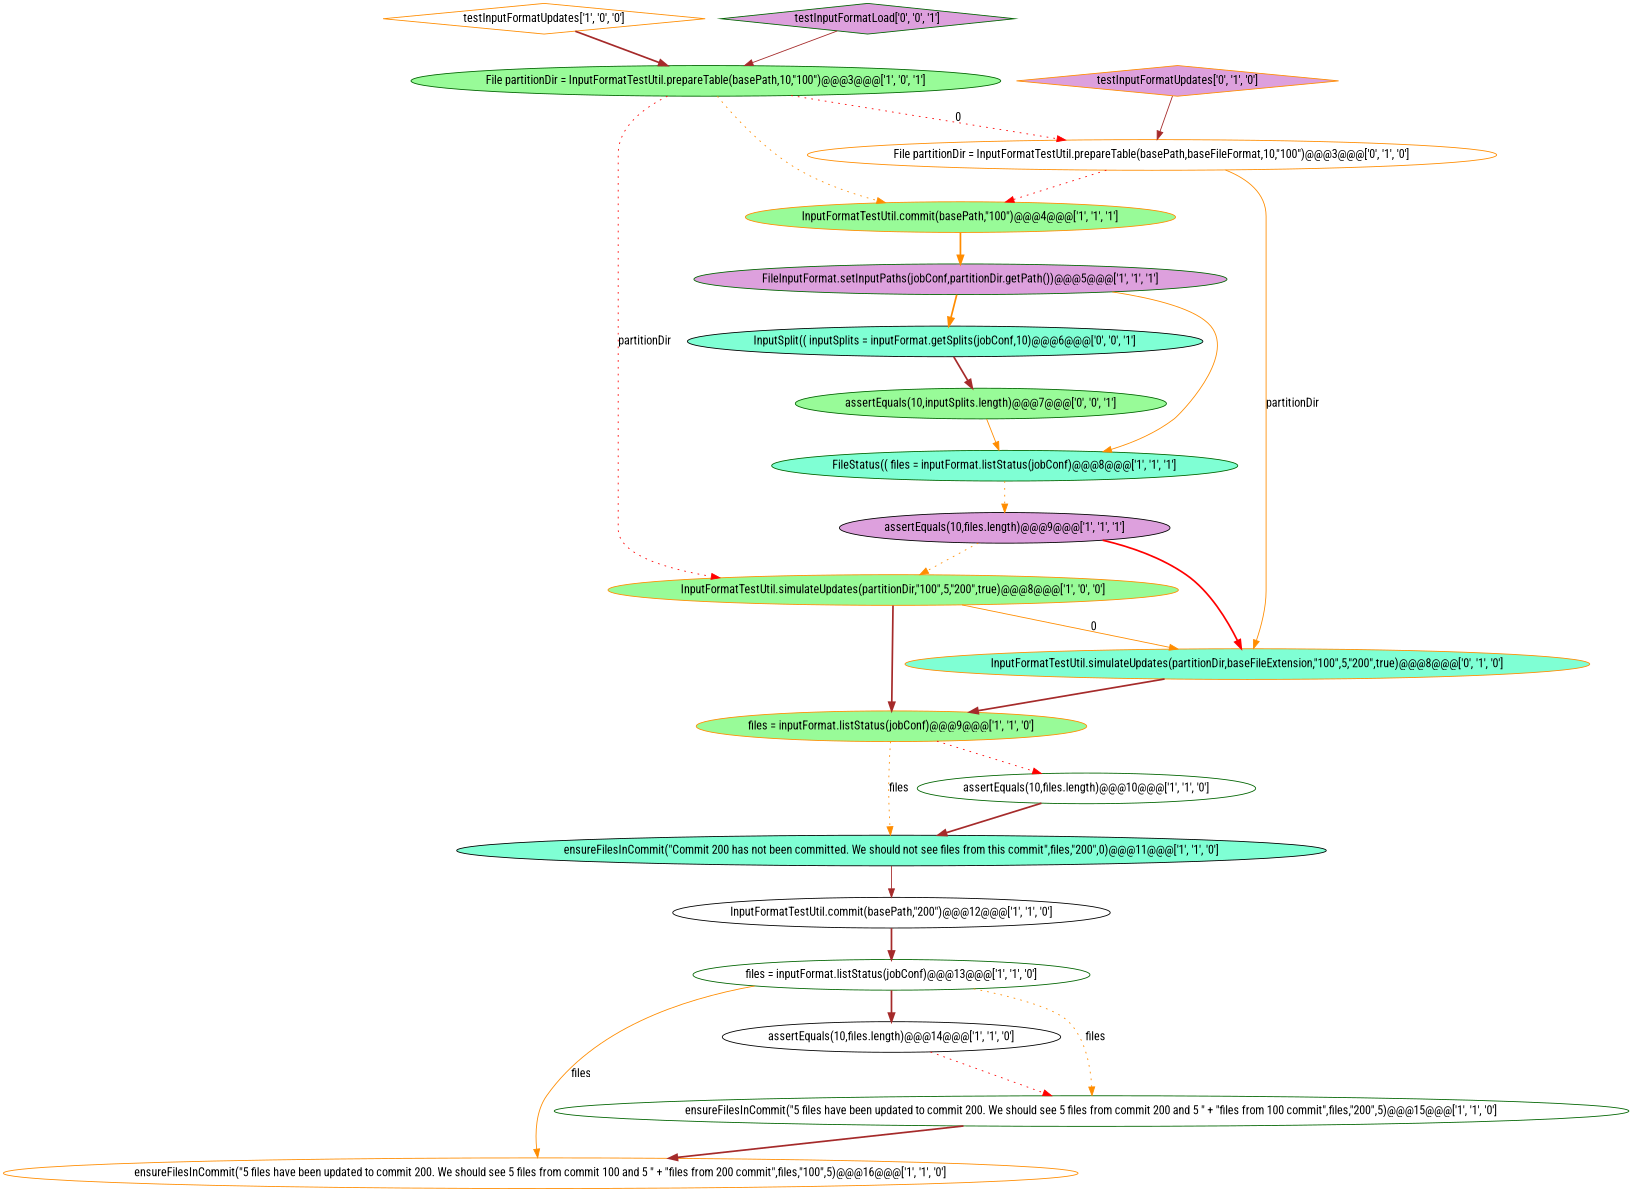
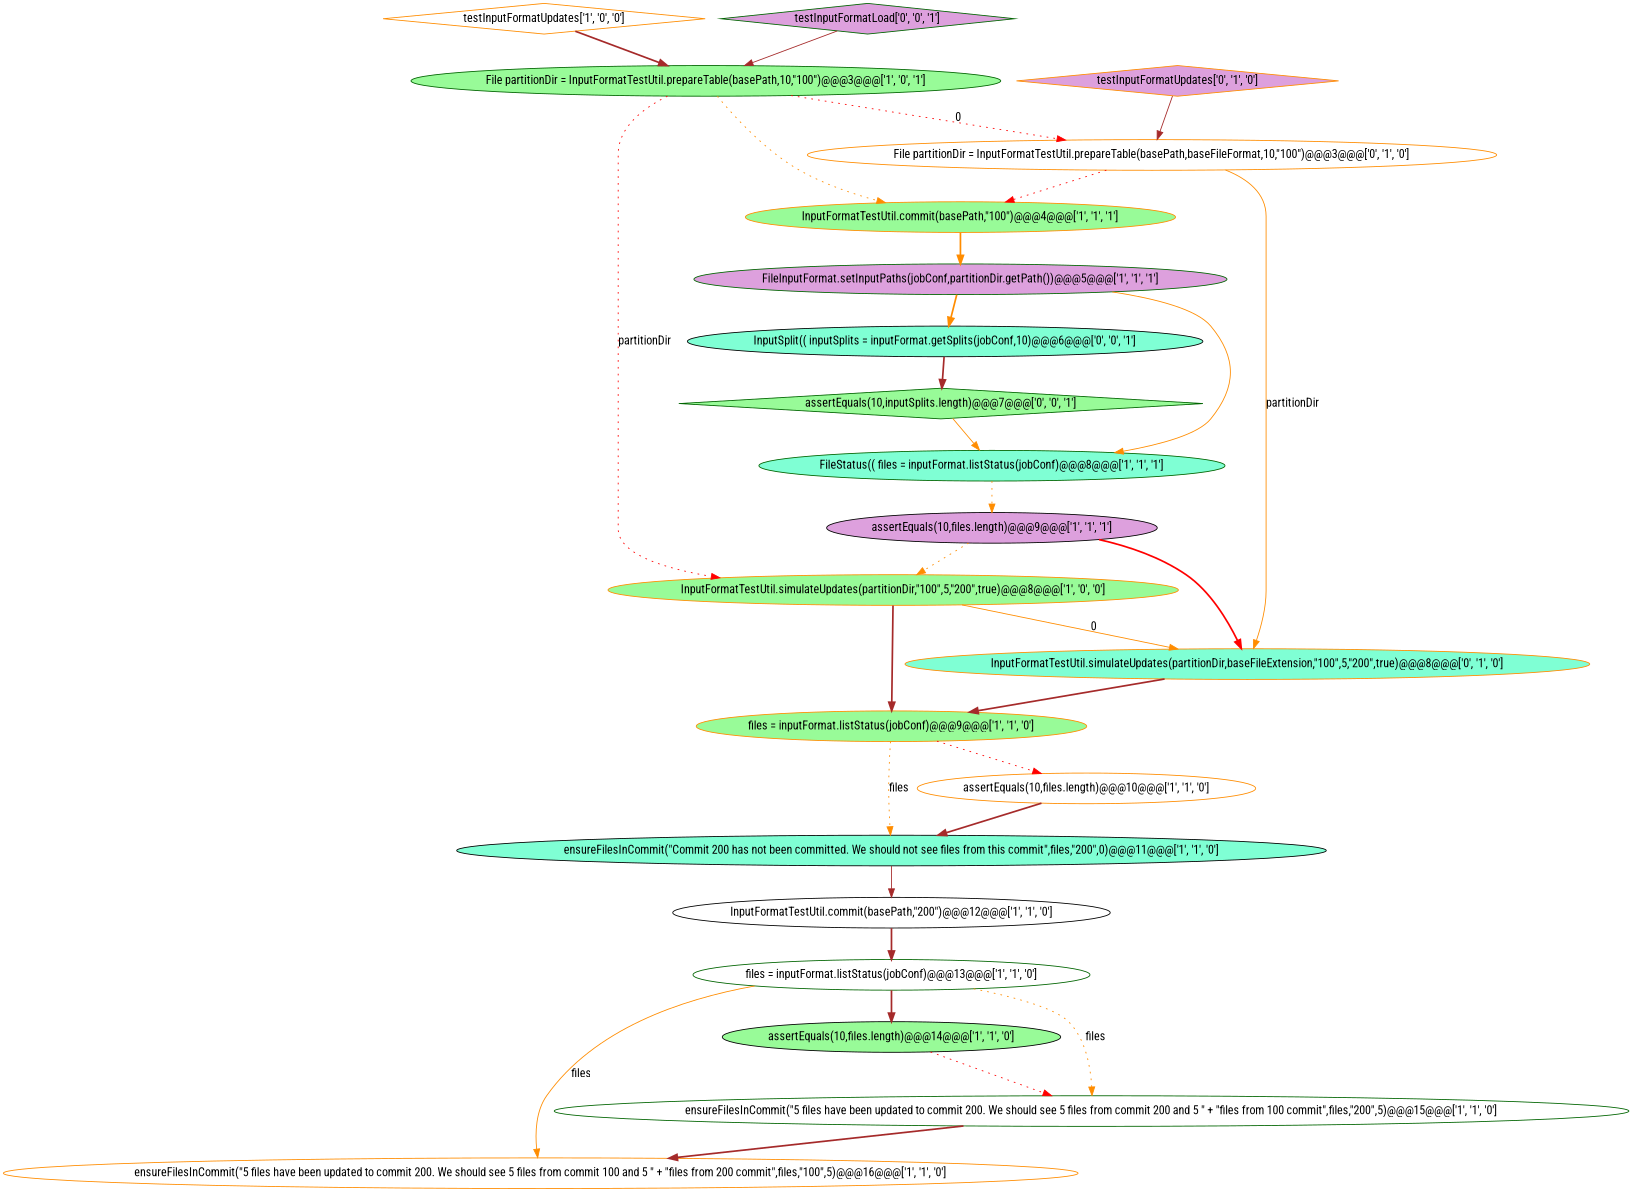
  digraph {
    fontname="Roboto Condensed"
    node [color=darkorange fillcolor=white fontname="Roboto Condensed" shape=ellipse style=filled]
    edge [color=darkorange fontname="Roboto Condensed" style=bold]
    n1 [label="testInputFormatUpdates['1', '0', '0']" shape=diamond]
    n2 [color=darkgreen fillcolor=palegreen label="File partitionDir = InputFormatTestUtil.prepareTable(basePath,10,\"100\")@@@3@@@['1', '0', '1']"]
    n3 [fillcolor=palegreen label="InputFormatTestUtil.commit(basePath,\"100\")@@@4@@@['1', '1', '1']"]
    n4 [fillcolor=palegreen label="InputFormatTestUtil.simulateUpdates(partitionDir,\"100\",5,\"200\",true)@@@8@@@['1', '0', '0']"]
    n5 [label="File partitionDir = InputFormatTestUtil.prepareTable(basePath,baseFileFormat,10,\"100\")@@@3@@@['0', '1', '0']"]
    n6 [color=darkgreen fillcolor=plum label="FileInputFormat.setInputPaths(jobConf,partitionDir.getPath())@@@5@@@['1', '1', '1']"]
    n7 [color=darkgreen fillcolor=aquamarine label="FileStatus(( files = inputFormat.listStatus(jobConf)@@@8@@@['1', '1', '1']"]
    n8 [color=black fillcolor=aquamarine label="InputSplit(( inputSplits = inputFormat.getSplits(jobConf,10)@@@6@@@['0', '0', '1']"]
    n9 [color=black fillcolor=plum label="assertEquals(10,files.length)@@@9@@@['1', '1', '1']"]
-   n10 [color=darkgreen fillcolor=palegreen label="assertEquals(10,inputSplits.length)@@@7@@@['0', '0', '1']"]
+   n10 [color=darkgreen fillcolor=palegreen label="assertEquals(10,inputSplits.length)@@@7@@@['0', '0', '1']" shape=diamond]
    n11 [fillcolor=aquamarine label="InputFormatTestUtil.simulateUpdates(partitionDir,baseFileExtension,\"100\",5,\"200\",true)@@@8@@@['0', '1', '0']"]
    n12 [fillcolor=palegreen label="files = inputFormat.listStatus(jobConf)@@@9@@@['1', '1', '0']"]
    n13 [color=black fillcolor=aquamarine label="ensureFilesInCommit(\"Commit 200 has not been committed. We should not see files from this commit\",files,\"200\",0)@@@11@@@['1', '1', '0']"]
-   n14 [color=darkgreen label="assertEquals(10,files.length)@@@10@@@['1', '1', '0']"]
+   n14 [label="assertEquals(10,files.length)@@@10@@@['1', '1', '0']"]
    n15 [color=darkgreen fillcolor=plum label="testInputFormatLoad['0', '0', '1']" shape=diamond]
    n16 [color=black label="InputFormatTestUtil.commit(basePath,\"200\")@@@12@@@['1', '1', '0']"]
    n17 [color=darkgreen label="files = inputFormat.listStatus(jobConf)@@@13@@@['1', '1', '0']"]
    n18 [label="ensureFilesInCommit(\"5 files have been updated to commit 200. We should see 5 files from commit 100 and 5 \" + \"files from 200 commit\",files,\"100\",5)@@@16@@@['1', '1', '0']"]
-   n19 [color=black label="assertEquals(10,files.length)@@@14@@@['1', '1', '0']"]
+   n19 [color=black fillcolor=palegreen label="assertEquals(10,files.length)@@@14@@@['1', '1', '0']"]
    n20 [color=darkgreen label="ensureFilesInCommit(\"5 files have been updated to commit 200. We should see 5 files from commit 200 and 5 \" + \"files from 100 commit\",files,\"200\",5)@@@15@@@['1', '1', '0']"]
    n21 [fillcolor=plum label="testInputFormatUpdates['0', '1', '0']" shape=diamond]
    n1 -> n2 [color=brown]
    n2 -> n3 [style=dotted]
    n2 -> n4 [color=red label=partitionDir style=dotted]
    n2 -> n5 [color=red label=0 style=dotted]
    n3 -> n6
    n4 -> n11 [label=0 style=solid]
    n4 -> n12 [color=brown]
    n5 -> n3 [color=red style=dotted]
    n5 -> n11 [label=partitionDir style=solid]
    n6 -> n7 [style=solid]
    n6 -> n8
    n7 -> n9 [style=dotted]
    n8 -> n10 [color=brown]
    n9 -> n4 [style=dotted]
    n9 -> n11 [color=red]
    n10 -> n7 [style=solid]
    n11 -> n12 [color=brown]
    n12 -> n13 [label=files style=dotted]
    n12 -> n14 [color=red style=dotted]
    n13 -> n16 [color=brown style=solid]
    n14 -> n13 [color=brown]
    n15 -> n2 [color=brown style=solid]
    n16 -> n17 [color=brown]
    n17 -> n18 [label=files style=solid]
    n17 -> n19 [color=brown]
    n17 -> n20 [label=files style=dotted]
    n19 -> n20 [color=red style=dotted]
    n20 -> n18 [color=brown]
    n21 -> n5 [color=brown style=solid]
  }
